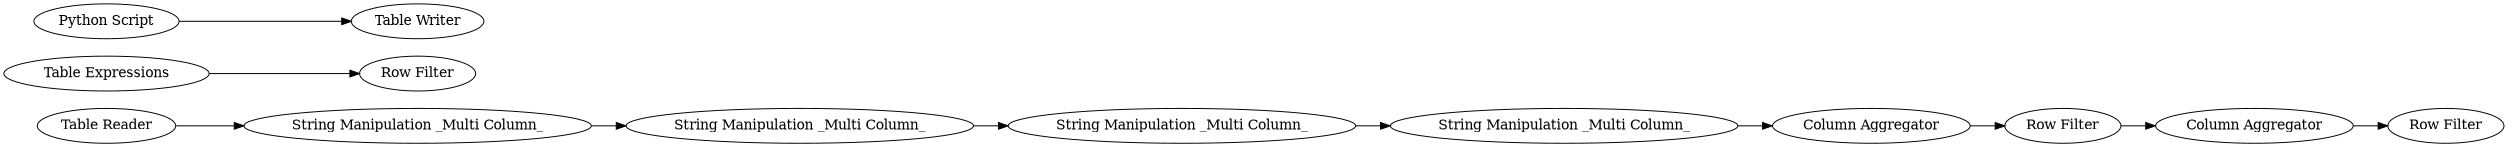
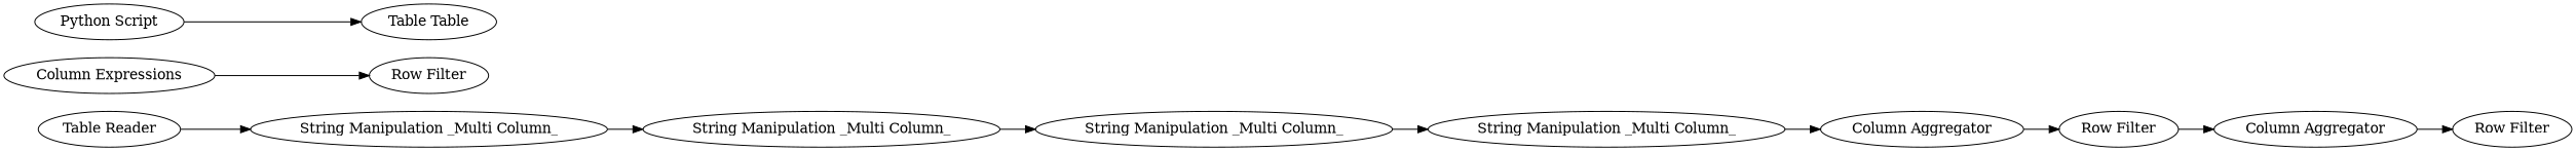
  digraph {
    rankdir=LR
    n1 [label="String Manipulation _Multi Column_"]
    n2 [label="Column Aggregator"]
    n3 [label="Row Filter"]
    n4 [label="Column Aggregator"]
    n5 [label="Table Reader"]
    n6 [label="String Manipulation _Multi Column_"]
-   n7 [label="Table Expressions"]
+   n7 [label="Column Expressions"]
    n8 [label="Row Filter"]
    n9 [label="String Manipulation _Multi Column_"]
    n10 [label="Python Script"]
-   n11 [label="Table Writer"]
+   n11 [label="Table Table"]
    n12 [label="String Manipulation _Multi Column_"]
    n13 [label="Row Filter"]
    n1 -> n2
    n2 -> n3
    n3 -> n4
    n4 -> n13
    n5 -> n6
    n6 -> n9
    n7 -> n8
    n9 -> n12
    n10 -> n11
    n12 -> n1
  }
